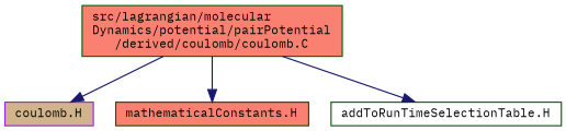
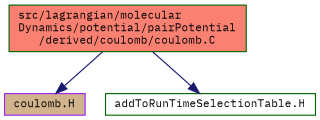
  digraph {
    fontname="IBM Plex Mono"
    node [color=darkgreen fillcolor=salmon fontname="IBM Plex Mono" fontsize=10 shape=record style=filled]
    edge [color=midnightblue fontname="IBM Plex Mono" fontsize=10 labelfontname=Helvetica labelfontsize=10 style=solid]
    n1 [fontcolor=black height=0.2 label="src/lagrangian/molecular\lDynamics/potential/pairPotential\l/derived/coulomb/coulomb.C" width=0.4]
    n2 [color=purple height=0.2 label="coulomb.H" width=0.4 fillcolor=tan]
-   n3 [height=0.2 label="mathematicalConstants.H" width=0.4]
    n4 [height=0.2 label="addToRunTimeSelectionTable.H" width=0.4 fillcolor=white]
    n1 -> n2
-   n1 -> n3
    n1 -> n4
  }
